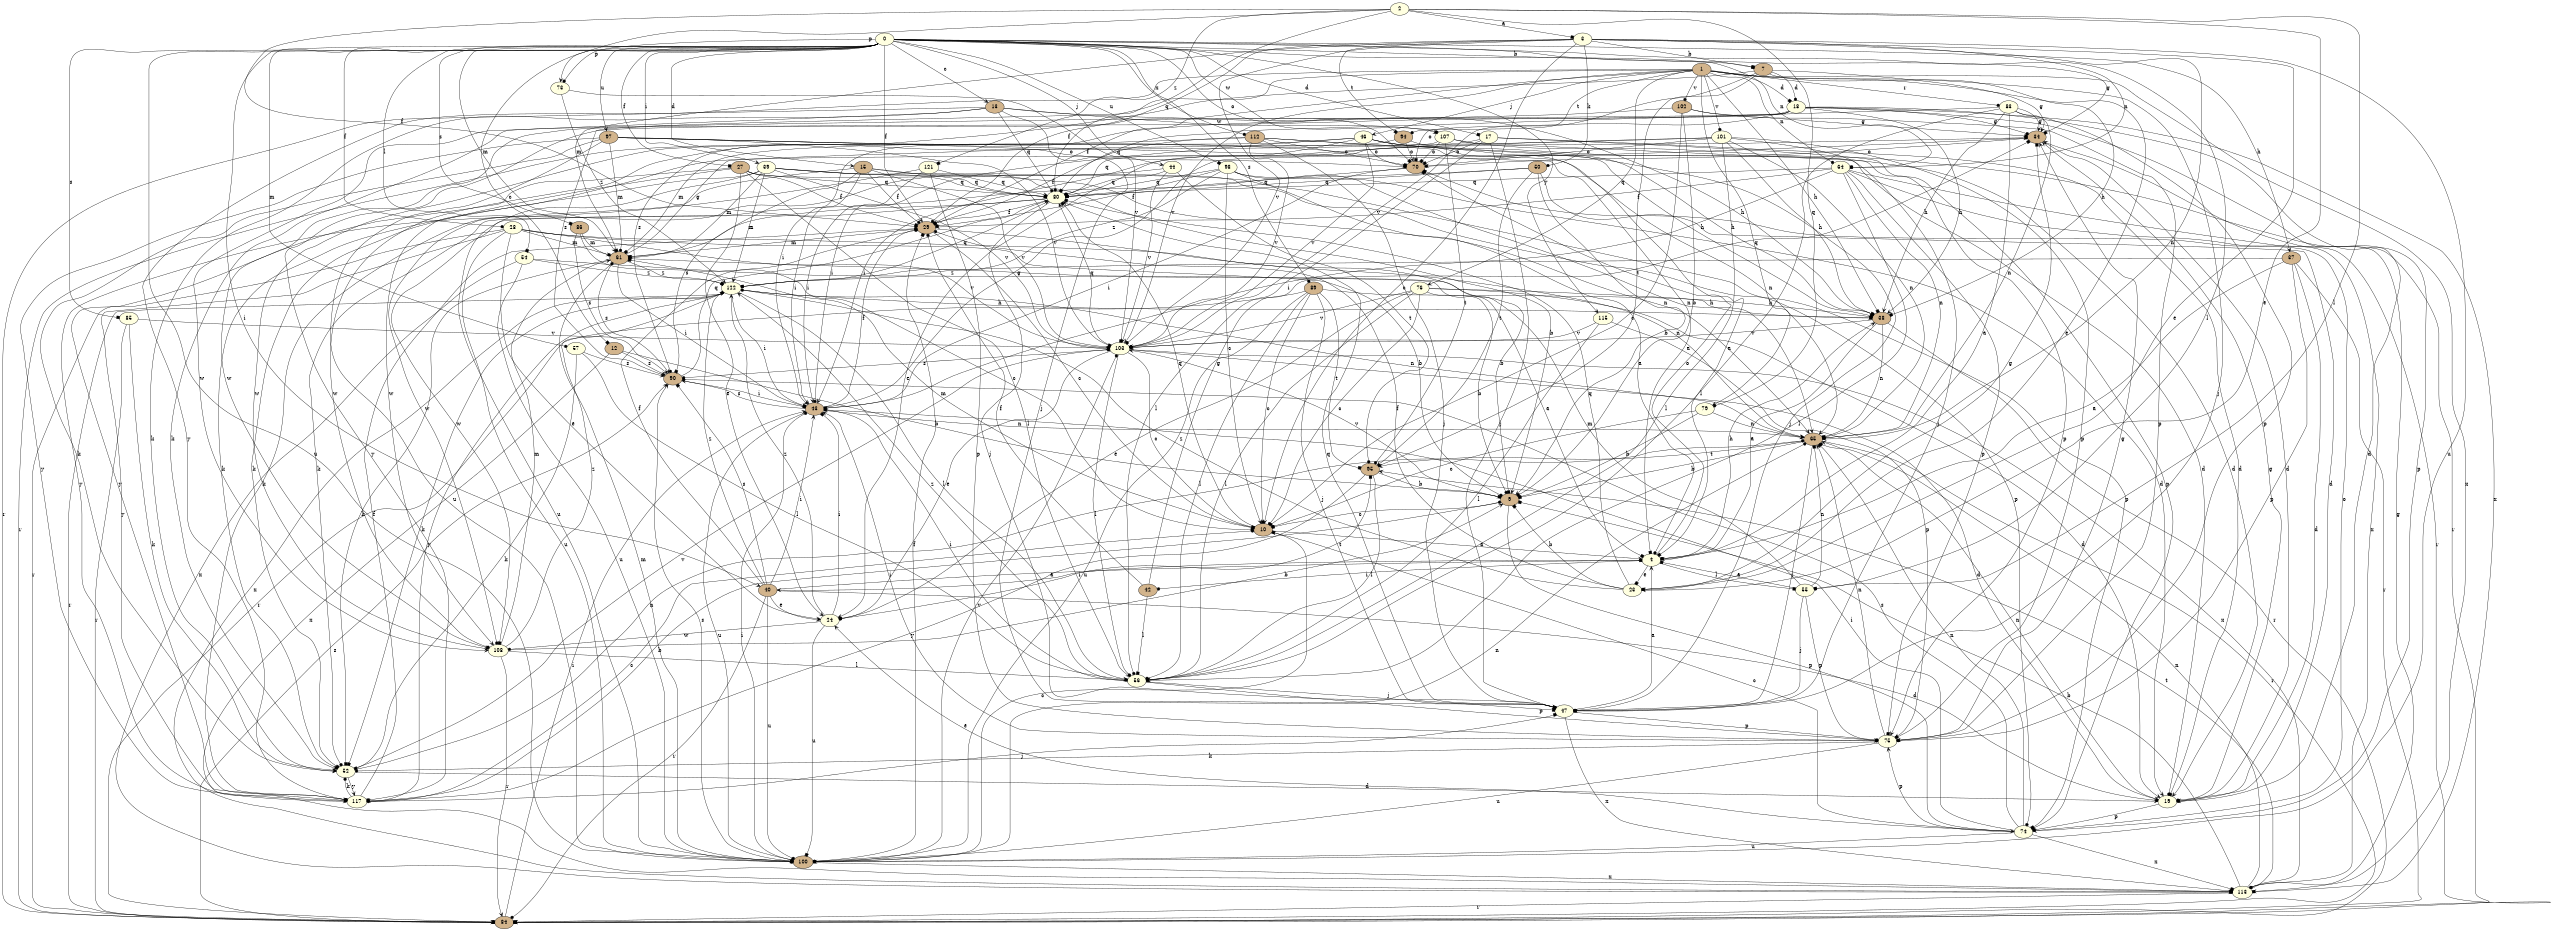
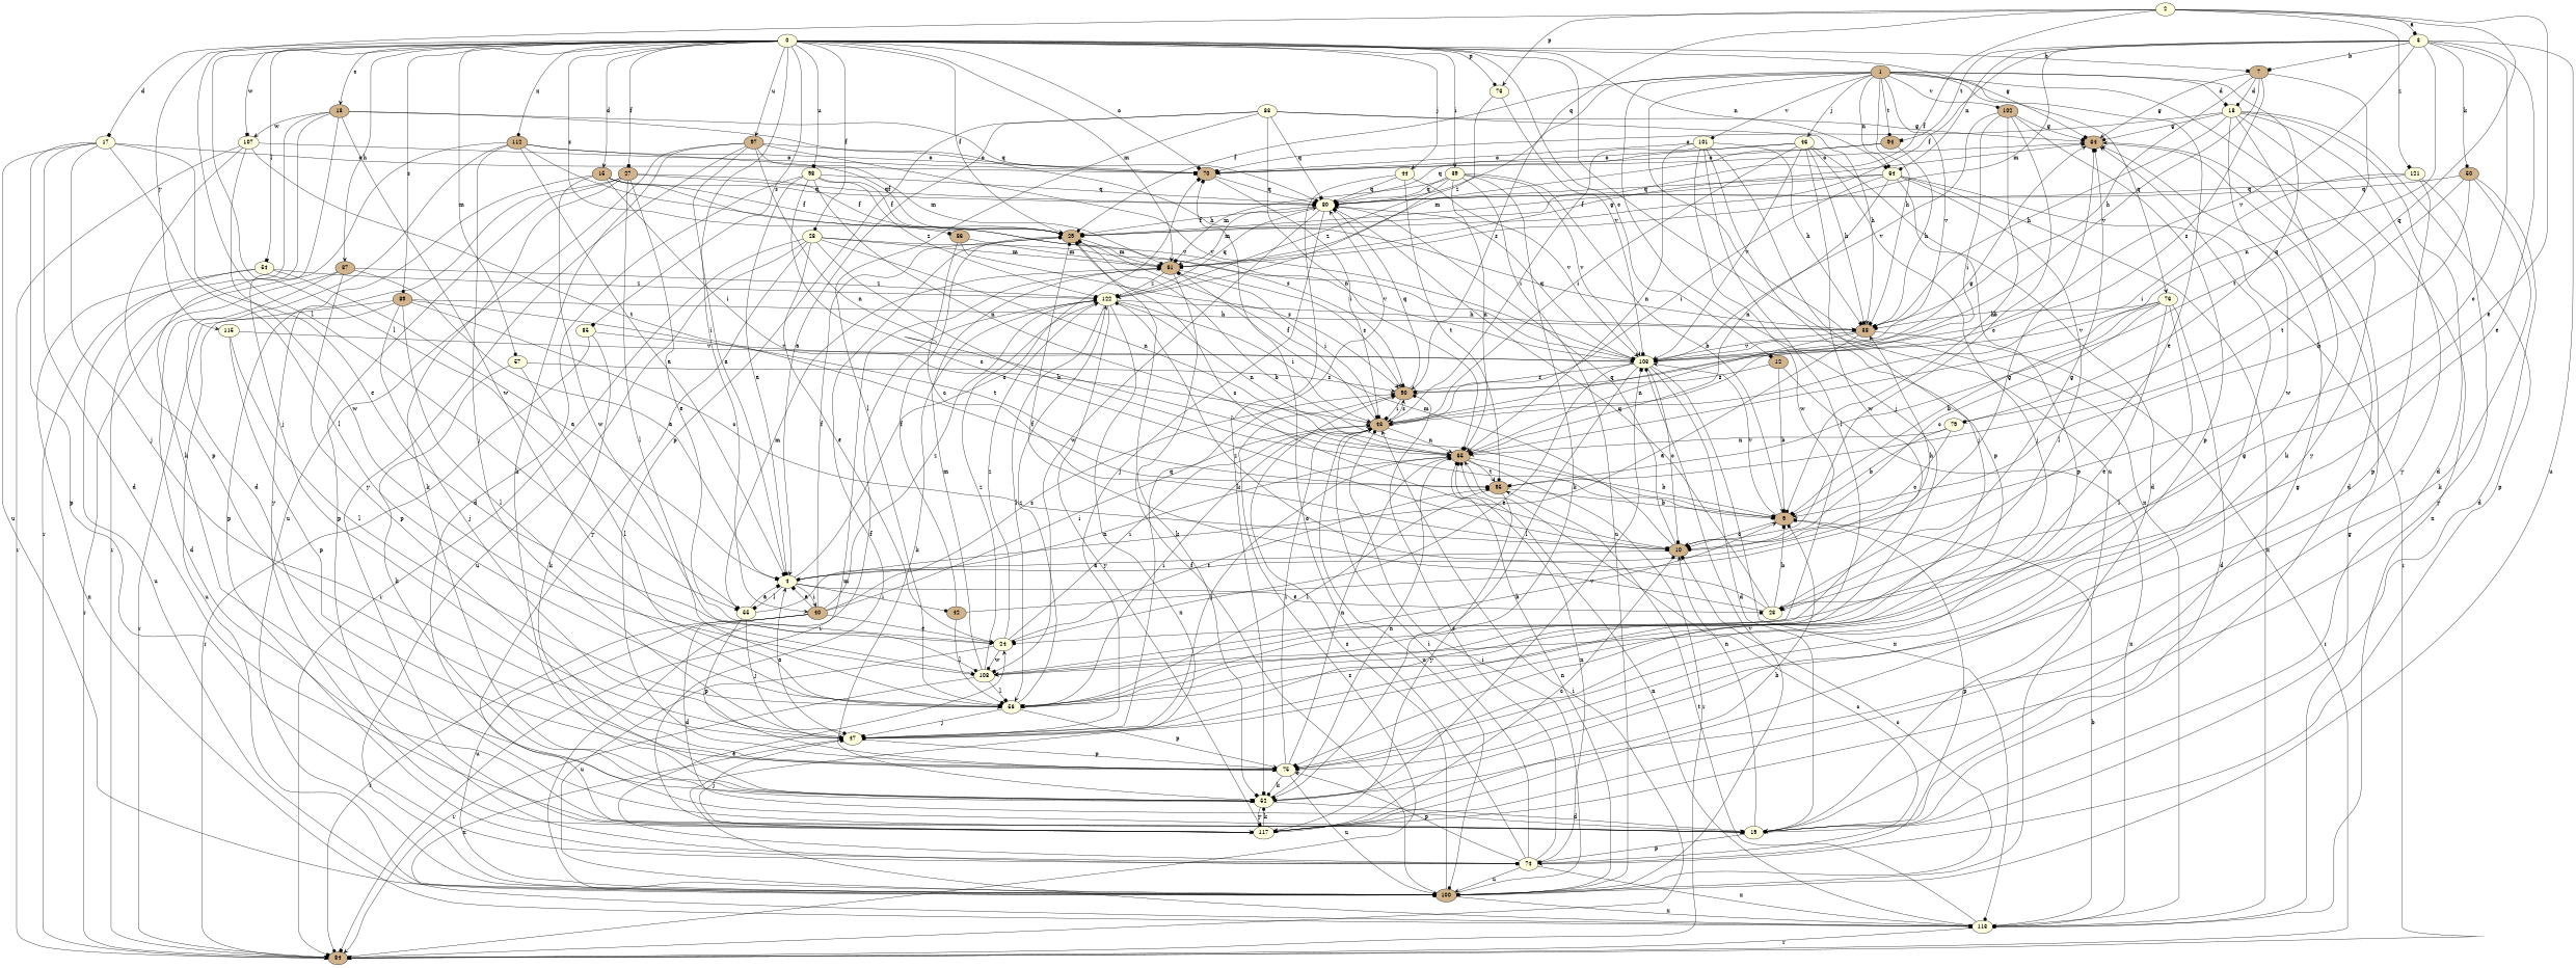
  strict digraph {
    node [fillcolor=lightyellow style=filled]
    edge [arrowhead=vee]
    7 [fillcolor=tan]
    0
    12 [fillcolor=tan]
    13 [fillcolor=tan]
    15 [fillcolor=tan]
    17
    27 [fillcolor=tan]
    28
    29 [fillcolor=tan]
    34 [fillcolor=tan]
    37 [fillcolor=tan]
    39
    40 [fillcolor=tan]
    44
    54
    55
    57
    61 [fillcolor=tan]
    64
    70 [fillcolor=tan]
    73
    85
    86 [fillcolor=tan]
    89 [fillcolor=tan]
    97 [fillcolor=tan]
    98
    100 [fillcolor=tan]
    107
    112 [fillcolor=tan]
    115
    18
    38 [fillcolor=tan]
    90 [fillcolor=tan]
    103
    95 [fillcolor=tan]
    113
    9 [fillcolor=tan]
    47
    80
    52
    84 [fillcolor=tan]
    108
    74
    43 [fillcolor=tan]
    19
    24
    56
    117
    65 [fillcolor=tan]
    n50 [fillcolor=tan label=10]
    4
    122
    75
    1 [fillcolor=tan]
    23
    46
    76
    79
    83
    94 [fillcolor=tan]
    101
    102 [fillcolor=tan]
    2
    3
    121
    50 [fillcolor=tan]
    42 [fillcolor=tan]
    7 -> 34 [label=g]
    7 -> 18 [arrowhead=dot label=d]
    7 -> 38 [arrowhead=box label=h]
    7 -> 90 [arrowhead=dot label=s]
    7 -> 103 [arrowhead=dot label=v]
    7 -> 95 [arrowhead=dot label=t]
    0 -> 7 [arrowhead=box label=b]
    0 -> 12 [arrowhead=box label=c]
    0 -> 13 [label=c]
    0 -> 15 [label=d]
    0 -> 17 [arrowhead=box label=d]
    0 -> 27 [arrowhead=box label=f]
    0 -> 28 [arrowhead=dot label=f]
    0 -> 29 [label=f]
    0 -> 34 [arrowhead=box label=g]
    0 -> 37 [label=h]
    0 -> 39 [label=i]
    0 -> 40 [label=i]
    0 -> 44 [label=j]
    0 -> 54 [arrowhead=box label=l]
    0 -> 55 [arrowhead=dot label=l]
    0 -> 57 [arrowhead=dot label=m]
    0 -> 61 [label=m]
    0 -> 64 [arrowhead=box label=n]
    0 -> 70 [arrowhead=box label=o]
    0 -> 73 [arrowhead=dot label=p]
    0 -> 85 [arrowhead=box label=s]
    0 -> 86 [arrowhead=box label=s]
    0 -> 89 [arrowhead=dot label=s]
    0 -> 97 [label=u]
    0 -> 98 [arrowhead=box label=u]
    0 -> 100 [arrowhead=dot label=u]
    0 -> 107 [arrowhead=box label=w]
    0 -> 112 [arrowhead=dot label=x]
    0 -> 115 [label=y]
    12 -> 90 [label=s]
    12 -> 113 [arrowhead=dot label=x]
    12 -> 9 [arrowhead=box label=b]
    13 -> 107 [label=w]
    13 -> 38 [label=h]
    13 -> 47 [label=j]
    13 -> 80 [arrowhead=dot label=q]
    13 -> 52 [label=k]
    13 -> 84 [label=r]
    13 -> 108 [label=w]
    15 -> 29 [arrowhead=dot label=f]
    15 -> 90 [arrowhead=box label=s]
    15 -> 80 [arrowhead=box label=q]
    15 -> 108 [arrowhead=dot label=w]
    15 -> 74 [arrowhead=box label=p]
    15 -> 43 [label=i]
    17 -> 70 [arrowhead=box label=o]
+   17 -> 100 [arrowhead=dot label=u]
    17 -> 47 [arrowhead=box label=j]
    17 -> 74 [arrowhead=dot label=p]
    17 -> 19 [arrowhead=box label=d]
    17 -> 24 [label=e]
    17 -> 56 [arrowhead=dot label=l]
    27 -> 29 [arrowhead=box label=f]
    27 -> 80 [arrowhead=box label=q]
    27 -> 52 [arrowhead=box label=k]
    27 -> 74 [arrowhead=dot label=p]
    27 -> 24 [label=e]
    27 -> 56 [label=l]
    27 -> 117 [label=y]
    28 -> 61 [arrowhead=dot label=m]
    28 -> 100 [arrowhead=dot label=u]
    28 -> 103 [arrowhead=dot label=v]
    28 -> 9 [arrowhead=dot label=b]
    28 -> 84 [arrowhead=box label=r]
    28 -> 24 [label=e]
    28 -> 117 [label=y]
    28 -> 65 [label=n]
    29 -> 61 [arrowhead=box label=m]
    29 -> 9 [arrowhead=box label=b]
    29 -> n50 [arrowhead=box label=c]
    34 -> 70 [arrowhead=dot label=o]
    34 -> 19 [arrowhead=dot label=d]
    37 -> 84 [arrowhead=box label=r]
    37 -> 19 [label=d]
    37 -> 4 [arrowhead=box label=a]
    37 -> 122 [arrowhead=box label=z]
    37 -> 75 [arrowhead=dot label=p]
    39 -> 61 [arrowhead=box label=m]
    39 -> 100 [label=u]
    39 -> 103 [label=v]
    39 -> 9 [label=b]
    39 -> 80 [label=q]
    39 -> 52 [arrowhead=box label=k]
    39 -> 65 [label=n]
    39 -> 122 [label=z]
    40 -> 29 [arrowhead=dot label=f]
    40 -> 100 [arrowhead=dot label=u]
    40 -> 90 [arrowhead=box label=s]
    40 -> 84 [arrowhead=dot label=r]
    40 -> 43 [label=i]
    40 -> 19 [arrowhead=dot label=d]
    40 -> 24 [label=e]
    40 -> 4 [arrowhead=box label=a]
    40 -> 122 [arrowhead=box label=z]
    44 -> 103 [label=v]
    44 -> 95 [arrowhead=dot label=t]
    44 -> 80 [arrowhead=dot label=q]
-   44 -> 117 [arrowhead=box label=k]
+   44 -> 52 [arrowhead=box label=k]
    54 -> 100 [arrowhead=box label=u]
    54 -> 113 [label=x]
    54 -> 4 [arrowhead=box label=a]
    54 -> 122 [arrowhead=dot label=z]
    55 -> 61 [label=m]
    55 -> 47 [label=j]
    55 -> 65 [arrowhead=box label=n]
    55 -> 4 [arrowhead=box label=a]
    55 -> 75 [label=p]
    57 -> 90 [label=s]
    57 -> 52 [arrowhead=box label=k]
    57 -> 56 [label=l]
    61 -> 34 [arrowhead=box label=g]
    61 -> 90 [label=s]
    61 -> 52 [arrowhead=box label=k]
    61 -> 43 [arrowhead=box label=i]
    61 -> 122 [arrowhead=box label=z]
    64 -> 29 [label=f]
    64 -> 113 [arrowhead=dot label=x]
    64 -> 80 [arrowhead=box label=q]
    64 -> 84 [arrowhead=box label=r]
    64 -> 43 [label=i]
    64 -> 56 [arrowhead=box label=l]
    64 -> 65 [arrowhead=box label=n]
    64 -> 75 [arrowhead=box label=p]
    70 -> 80 [arrowhead=box label=q]
    70 -> 43 [arrowhead=box label=i]
    73 -> 103 [arrowhead=box label=v]
    73 -> 122 [label=z]
    85 -> 103 [label=v]
    85 -> 52 [label=k]
    85 -> 84 [label=r]
    86 -> 61 [label=m]
    86 -> 90 [label=s]
    86 -> n50 [arrowhead=box label=c]
    89 -> 100 [arrowhead=dot label=u]
    89 -> 38 [arrowhead=box label=h]
    89 -> 95 [arrowhead=box label=t]
    89 -> 47 [label=j]
    89 -> 84 [arrowhead=dot label=r]
    89 -> 56 [arrowhead=dot label=l]
    89 -> n50 [arrowhead=box label=c]
    97 -> 61 [arrowhead=dot label=m]
    97 -> 70 [arrowhead=box label=o]
    97 -> 100 [arrowhead=dot label=u]
    97 -> 103 [arrowhead=box label=v]
    97 -> 52 [label=k]
    97 -> 117 [arrowhead=dot label=y]
    97 -> 65 [label=n]
    97 -> 4 [arrowhead=box label=a]
    98 -> 29 [arrowhead=box label=f]
    98 -> 80 [arrowhead=box label=q]
    98 -> 19 [label=d]
    98 -> 65 [label=n]
    98 -> n50 [label=c]
    98 -> 4 [arrowhead=dot label=a]
    98 -> 122 [arrowhead=dot label=z]
    100 -> 29 [arrowhead=box label=f]
    100 -> 61 [arrowhead=dot label=m]
    100 -> 90 [label=s]
    100 -> 103 [arrowhead=dot label=v]
    100 -> 113 [arrowhead=box label=x]
    100 -> 43 [arrowhead=dot label=i]
    100 -> 65 [arrowhead=dot label=n]
    100 -> n50 [arrowhead=box label=c]
    107 -> 70 [arrowhead=box label=o]
    107 -> 95 [arrowhead=dot label=t]
    107 -> 84 [label=r]
    107 -> 108 [arrowhead=dot label=w]
    107 -> 75 [label=p]
    112 -> 29 [arrowhead=dot label=f]
    112 -> 70 [arrowhead=box label=o]
    112 -> 103 [arrowhead=dot label=v]
    112 -> 47 [arrowhead=dot label=j]
    112 -> 84 [arrowhead=dot label=r]
    112 -> 19 [arrowhead=dot label=d]
    112 -> 4 [arrowhead=box label=a]
    115 -> 103 [arrowhead=dot label=v]
    115 -> 56 [label=l]
    115 -> 75 [label=p]
    18 -> 34 [arrowhead=dot label=g]
    18 -> 70 [arrowhead=box label=o]
    18 -> 38 [label=h]
    18 -> 113 [arrowhead=box label=x]
    18 -> 52 [label=k]
    18 -> 108 [label=w]
    18 -> 74 [label=p]
    18 -> 19 [label=d]
    18 -> 117 [arrowhead=box label=y]
    38 -> 103 [label=v]
    38 -> 84 [label=r]
    38 -> 65 [arrowhead=box label=n]
    38 -> 4 [arrowhead=dot label=a]
    90 -> 80 [label=q]
    90 -> 43 [arrowhead=box label=i]
    103 -> 90 [arrowhead=dot label=s]
    103 -> 113 [arrowhead=dot label=x]
    103 -> 80 [label=q]
    103 -> 19 [label=d]
    103 -> 24 [arrowhead=dot label=e]
    103 -> 56 [arrowhead=dot label=l]
    103 -> n50 [arrowhead=box label=c]
    95 -> 9 [label=b]
    95 -> 56 [label=l]
    95 -> 117 [label=y]
    113 -> 34 [label=g]
    113 -> 95 [label=t]
    113 -> 9 [arrowhead=box label=b]
    113 -> 84 [label=r]
    113 -> 65 [arrowhead=dot label=n]
    9 -> 103 [label=v]
    9 -> 74 [label=p]
    9 -> n50 [arrowhead=box label=c]
    47 -> 113 [arrowhead=box label=x]
    47 -> 80 [label=q]
    47 -> 4 [label=a]
    47 -> 75 [arrowhead=dot label=p]
    80 -> 29 [arrowhead=box label=f]
    80 -> 61 [label=m]
    80 -> 47 [arrowhead=box label=j]
    80 -> 108 [arrowhead=box label=w]
    52 -> 103 [arrowhead=box label=v]
    52 -> 19 [label=d]
    52 -> 117 [label=y]
    52 -> 65 [arrowhead=dot label=n]
    84 -> 90 [label=s]
    84 -> 43 [label=i]
    108 -> 61 [label=m]
    108 -> 9 [label=b]
    108 -> 84 [label=r]
    108 -> 56 [arrowhead=box label=l]
    108 -> 122 [label=z]
    74 -> 70 [arrowhead=box label=o]
    74 -> 100 [label=u]
    74 -> 90 [arrowhead=dot label=s]
    74 -> 113 [arrowhead=box label=x]
    74 -> 43 [arrowhead=dot label=i]
    74 -> 24 [label=e]
    74 -> 65 [arrowhead=box label=n]
    74 -> n50 [label=c]
    74 -> 75 [label=p]
    43 -> 29 [arrowhead=box label=f]
    43 -> 34 [label=g]
    43 -> 100 [arrowhead=dot label=u]
    43 -> 90 [label=s]
    43 -> 65 [label=n]
    19 -> 34 [label=g]
    19 -> 74 [arrowhead=box label=p]
    19 -> 65 [label=n]
    24 -> 100 [arrowhead=box label=u]
    24 -> 95 [arrowhead=box label=t]
    24 -> 108 [arrowhead=dot label=w]
    24 -> 43 [arrowhead=box label=i]
    24 -> 122 [label=z]
    56 -> 47 [arrowhead=box label=j]
    56 -> 43 [label=i]
    56 -> 122 [label=z]
    56 -> 75 [label=p]
    117 -> 29 [arrowhead=dot label=f]
    117 -> 9 [arrowhead=dot label=b]
    117 -> 47 [arrowhead=box label=j]
    117 -> 52 [arrowhead=dot label=k]
    117 -> n50 [arrowhead=dot label=c]
    65 -> 95 [label=t]
    65 -> 9 [arrowhead=box label=b]
    65 -> 47 [arrowhead=dot label=j]
    65 -> 84 [arrowhead=box label=r]
    n50 -> 61 [arrowhead=box label=m]
    n50 -> 80 [arrowhead=box label=q]
    n50 -> 4 [label=a]
    4 -> 40 [label=i]
    4 -> 55 [arrowhead=box label=l]
    4 -> 70 [arrowhead=box label=o]
    4 -> 38 [label=h]
    4 -> 23 [arrowhead=box label=e]
    4 -> 42 [arrowhead=dot label=i]
    122 -> 38 [label=h]
    122 -> 113 [arrowhead=box label=x]
    122 -> 80 [label=q]
    122 -> 52 [arrowhead=box label=k]
    122 -> 84 [arrowhead=box label=r]
    122 -> 43 [label=i]
    122 -> 56 [label=l]
    122 -> 117 [arrowhead=dot label=y]
    122 -> 65 [label=n]
    75 -> 34 [label=g]
    75 -> 100 [arrowhead=dot label=u]
    75 -> 52 [arrowhead=dot label=k]
    75 -> 43 [label=i]
    75 -> 65 [label=n]
    1 -> 29 [arrowhead=dot label=f]
    1 -> 64 [arrowhead=dot label=n]
    1 -> 18 [arrowhead=box label=d]
    1 -> 38 [arrowhead=box label=h]
    1 -> 90 [label=s]
    1 -> 103 [label=v]
    1 -> 113 [label=x]
    1 -> 47 [arrowhead=box label=j]
    1 -> 117 [arrowhead=dot label=y]
    1 -> 23 [arrowhead=box label=e]
    1 -> 46 [label=j]
    1 -> 76 [label=q]
    1 -> 79 [label=q]
-   1 -> 83 [arrowhead=dot label=r]
    1 -> 94 [arrowhead=dot label=t]
    1 -> 101 [arrowhead=dot label=v]
    1 -> 102 [arrowhead=dot label=v]
    23 -> 29 [arrowhead=dot label=f]
    23 -> 34 [arrowhead=box label=g]
    23 -> 9 [arrowhead=box label=b]
    23 -> 80 [arrowhead=box label=q]
    23 -> 122 [arrowhead=dot label=z]
    46 -> 70 [label=o]
    46 -> 38 [arrowhead=box label=h]
    46 -> 103 [label=v]
    46 -> 47 [arrowhead=dot label=j]
    46 -> 80 [arrowhead=box label=q]
    46 -> 108 [label=w]
    46 -> 43 [arrowhead=dot label=i]
    46 -> 19 [label=d]
    76 -> 38 [arrowhead=dot label=h]
    76 -> 103 [arrowhead=dot label=v]
    76 -> 9 [arrowhead=dot label=b]
    76 -> 19 [label=d]
    76 -> 24 [arrowhead=box label=e]
    76 -> 56 [label=l]
    76 -> n50 [arrowhead=dot label=c]
    79 -> 9 [arrowhead=dot label=b]
    79 -> 65 [label=n]
    79 -> n50 [arrowhead=dot label=c]
    83 -> 34 [label=g]
    83 -> 38 [label=h]
    83 -> 80 [arrowhead=box label=q]
    83 -> 56 [arrowhead=dot label=l]
    83 -> 65 [arrowhead=box label=n]
    83 -> 4 [label=a]
    83 -> 75 [arrowhead=box label=p]
    94 -> 61 [arrowhead=box label=m]
    94 -> 70 [label=o]
    94 -> 38 [arrowhead=dot label=h]
    101 -> 70 [label=o]
    101 -> 38 [arrowhead=box label=h]
    101 -> 47 [arrowhead=dot label=j]
    101 -> 108 [label=w]
    101 -> 43 [label=i]
    101 -> 56 [arrowhead=dot label=l]
    101 -> 65 [label=n]
    101 -> 75 [arrowhead=box label=p]
    102 -> 34 [arrowhead=box label=g]
-   15 -> 103 [arrowhead=dot label=v]
+   102 -> 103 [arrowhead=dot label=v]
    102 -> 9 [arrowhead=dot label=b]
    102 -> 43 [label=i]
    102 -> n50 [arrowhead=dot label=c]
    102 -> 75 [label=p]
    2 -> 29 [arrowhead=dot label=f]
    2 -> 55 [arrowhead=box label=l]
    2 -> 73 [label=p]
    2 -> 80 [arrowhead=dot label=q]
    2 -> 23 [label=e]
    2 -> 79 [arrowhead=dot label=q]
    2 -> 3 [arrowhead=box label=a]
    2 -> 121 [arrowhead=box label=z]
    3 -> 7 [arrowhead=box label=b]
    3 -> 29 [arrowhead=dot label=f]
    3 -> 61 [arrowhead=box label=m]
    3 -> 64 [arrowhead=dot label=n]
    3 -> 100 [arrowhead=box label=u]
    3 -> 103 [arrowhead=dot label=v]
    3 -> 65 [label=n]
    3 -> n50 [label=c]
    3 -> 23 [label=e]
    3 -> 94 [arrowhead=box label=t]
    3 -> 50 [arrowhead=dot label=k]
    121 -> 80 [label=q]
    121 -> 43 [label=i]
    121 -> 117 [label=y]
    121 -> 75 [arrowhead=dot label=p]
    50 -> 95 [label=t]
    50 -> 9 [label=b]
    50 -> 80 [arrowhead=box label=q]
    50 -> 52 [arrowhead=dot label=k]
    50 -> 19 [arrowhead=dot label=d]
    42 -> 29 [arrowhead=dot label=f]
    42 -> 34 [arrowhead=box label=g]
    42 -> 56 [arrowhead=box label=l]
  }
